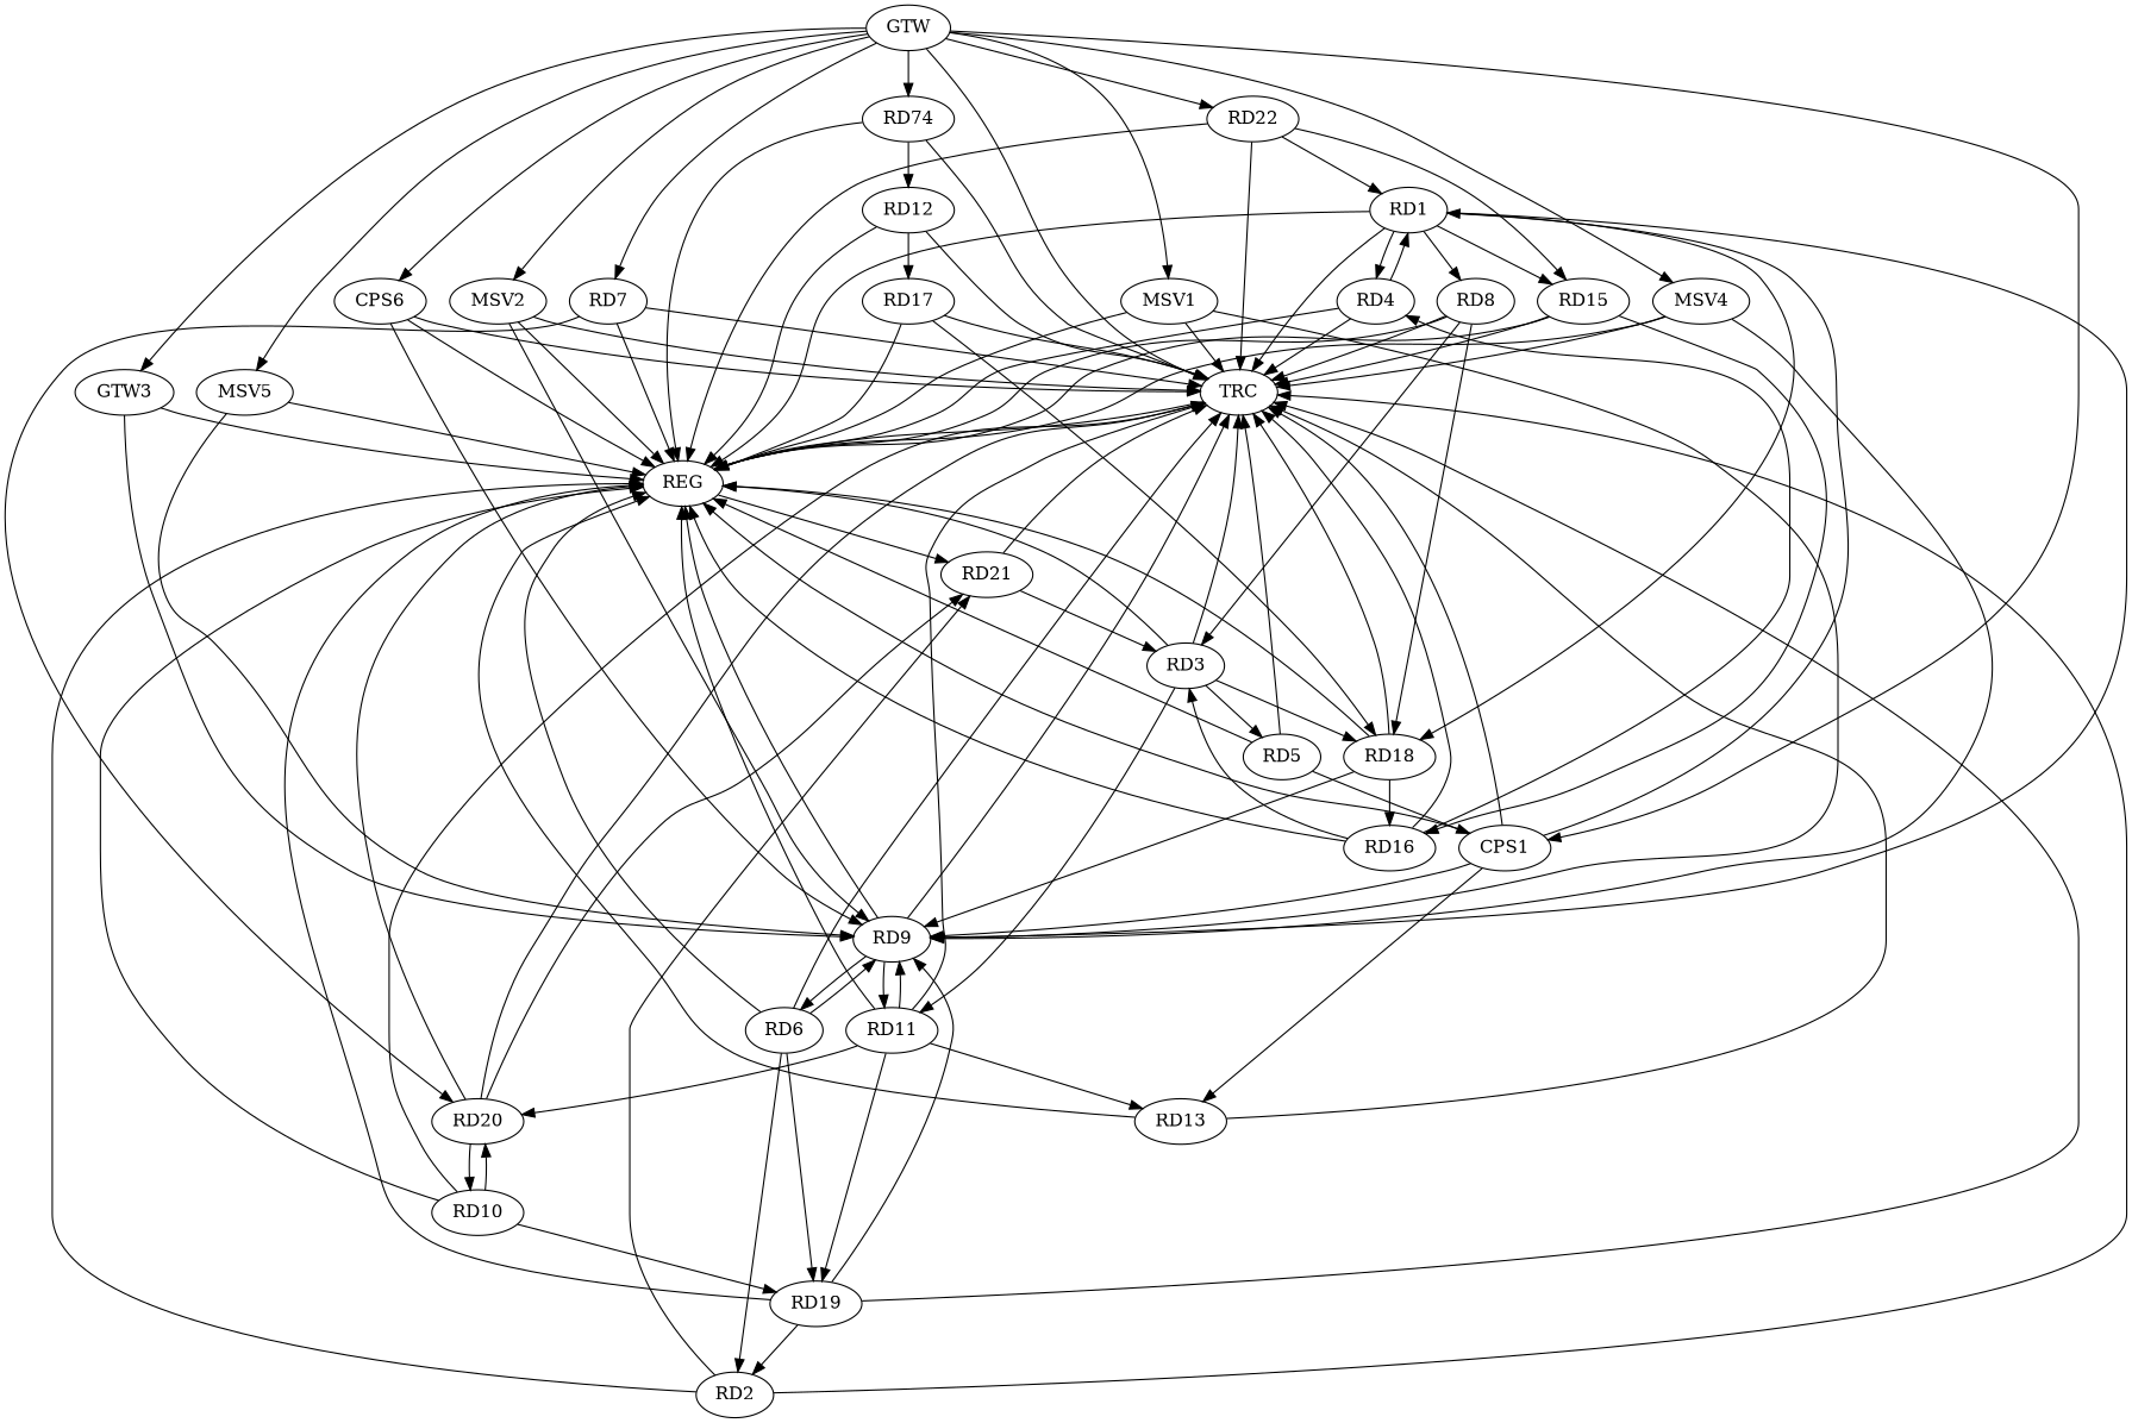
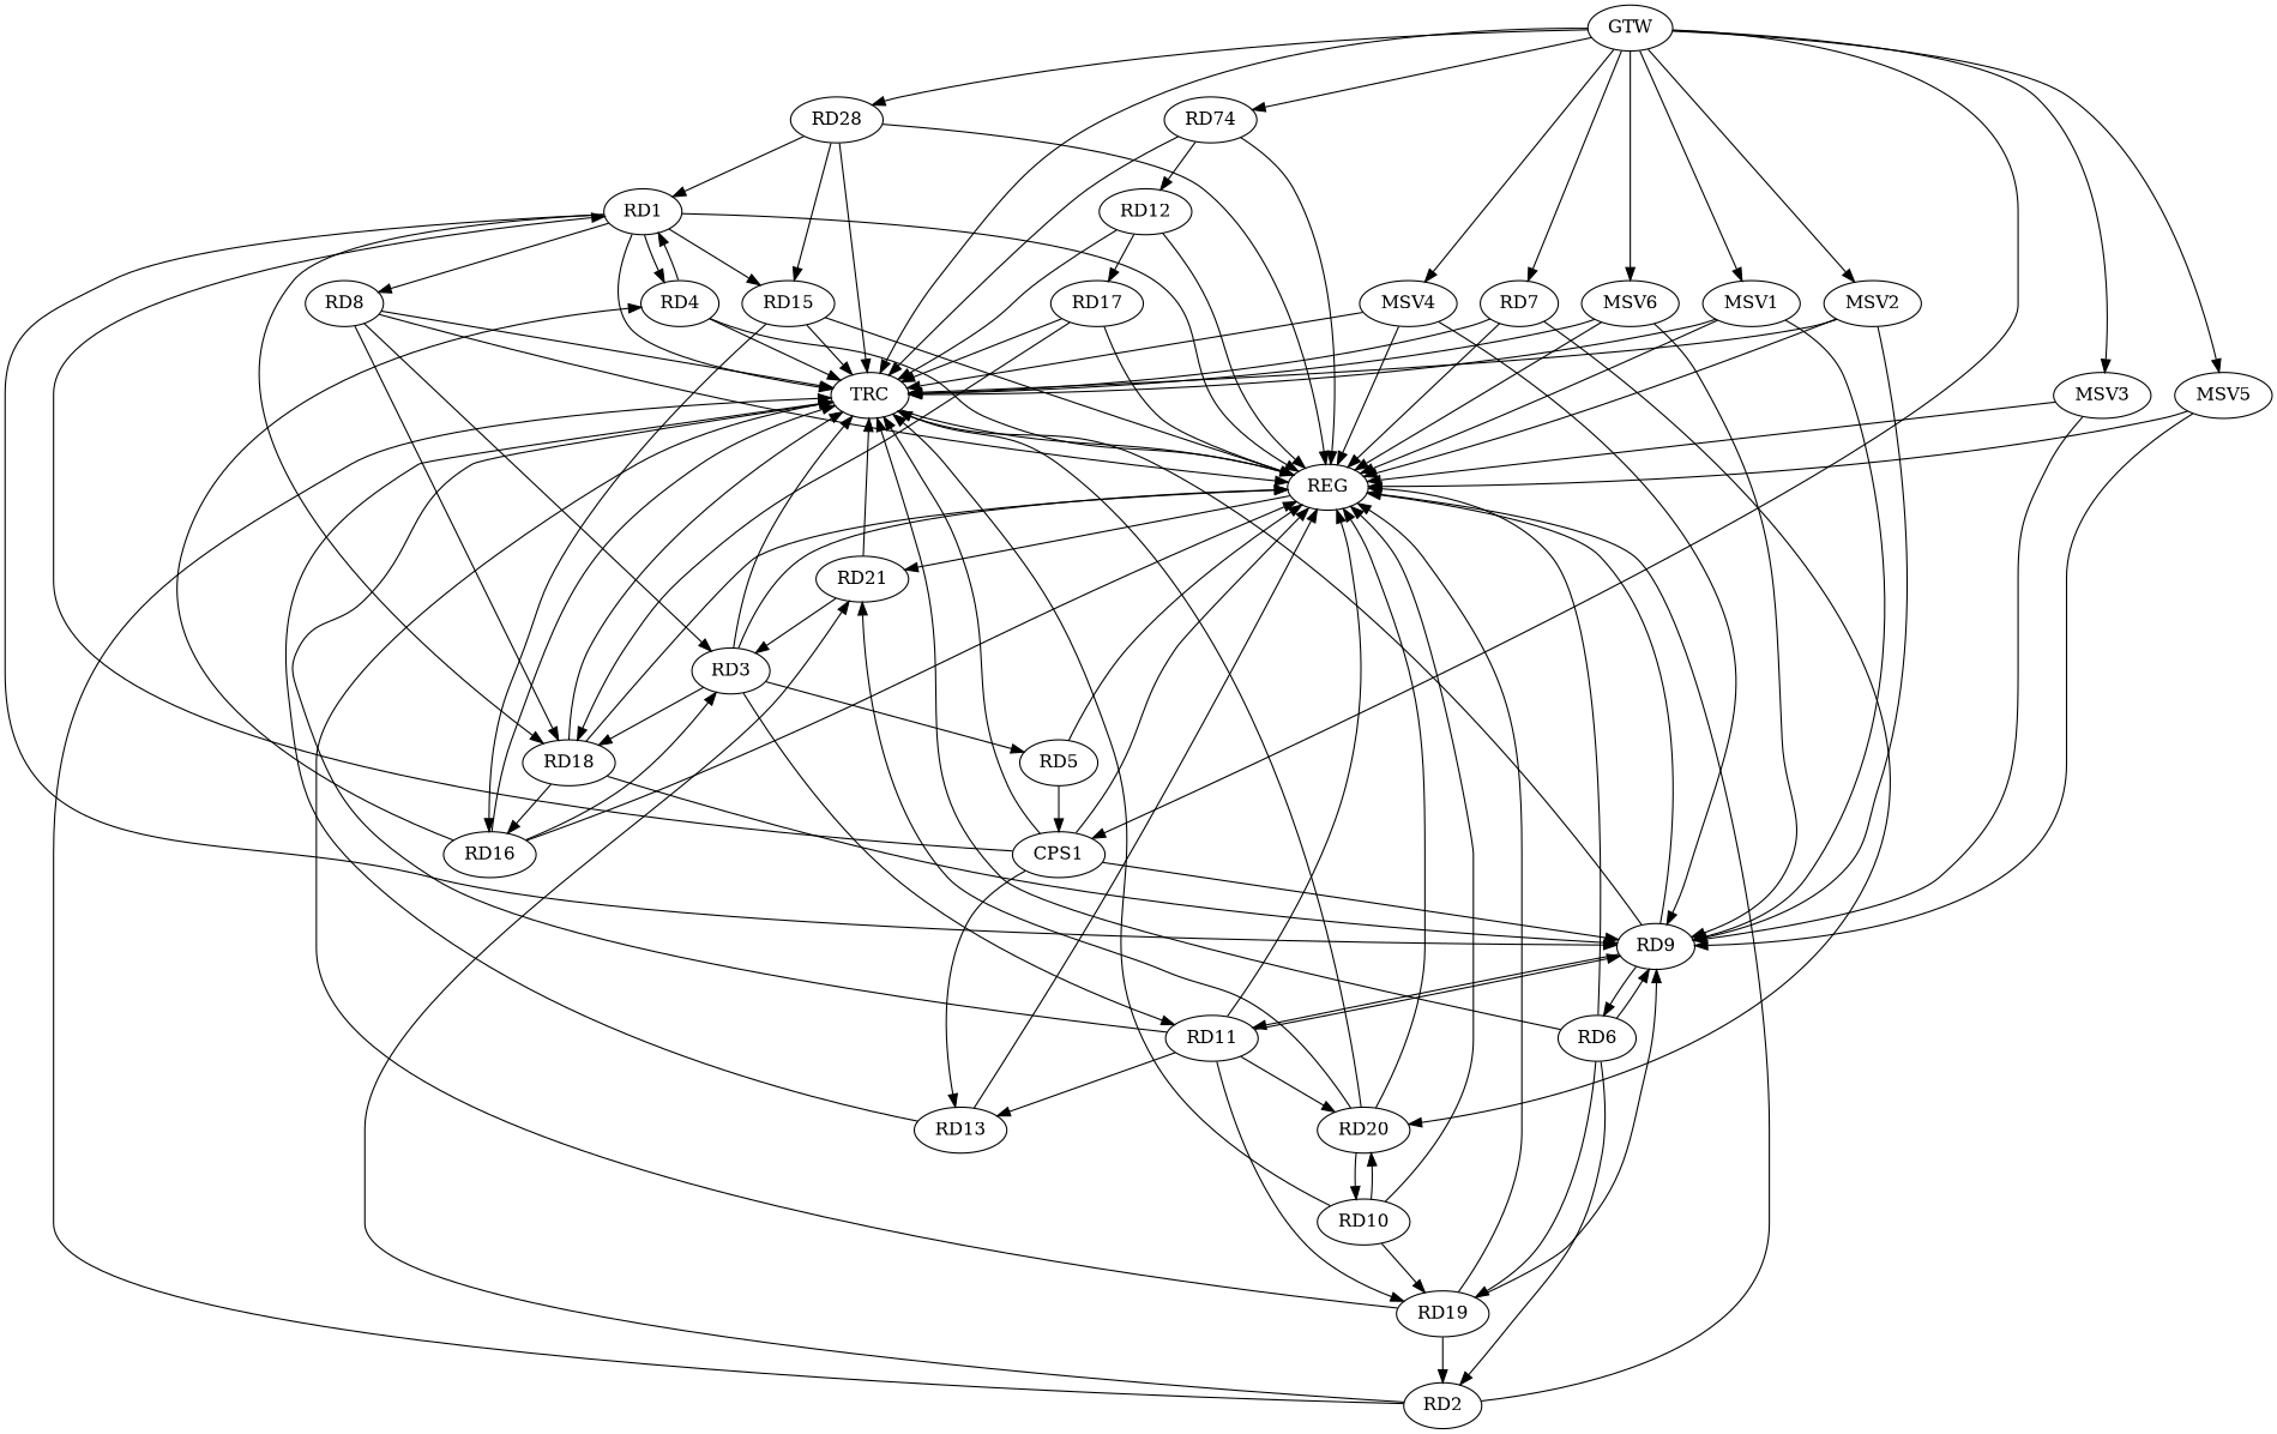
  strict digraph {
    n1 [label=RD1]
    n2 [label=RD4]
    n3 [label=RD8]
    n4 [label=RD9]
    n5 [label=RD15]
    n6 [label=RD18]
    n7 [label=REG]
    n8 [label=TRC]
    n9 [label=RD3]
    n10 [label=RD6]
    n11 [label=RD11]
    n12 [label=RD16]
    n13 [label=RD21]
    n14 [label=RD2]
    n15 [label=RD19]
    n16 [label=RD5]
    n17 [label=CPS1]
    n18 [label=RD20]
    n19 [label=RD13]
    n20 [label=RD7]
    n21 [label=RD10]
    n22 [label=RD12]
    n23 [label=RD17]
    n24 [label=RD74]
-   n25 [label=RD22]
+   n25 [label=RD28]
    n26 [label=GTW]
    n27 [label=MSV1]
    n28 [label=MSV2]
-   n29 [label=GTW3]
+   n29 [label=MSV3]
    n30 [label=MSV4]
    n31 [label=MSV5]
-   n32 [label=CPS6]
+   n32 [label=MSV6]
    n1 -> n2
    n1 -> n3
    n1 -> n4
    n1 -> n5
    n1 -> n6
    n1 -> n7
    n1 -> n8
    n2 -> n1
    n2 -> n7
    n2 -> n8
    n3 -> n6
    n3 -> n7
    n3 -> n8
    n3 -> n9
    n4 -> n7
    n4 -> n8
    n4 -> n10
    n4 -> n11
    n5 -> n7
    n5 -> n8
    n5 -> n12
    n6 -> n4
    n6 -> n7
    n6 -> n8
    n6 -> n12
    n7 -> n13
    n8 -> n7
    n9 -> n6
    n9 -> n7
    n9 -> n8
    n9 -> n11
    n9 -> n16
    n10 -> n4
    n10 -> n7
    n10 -> n8
    n10 -> n14
    n10 -> n15
    n11 -> n4
    n11 -> n7
    n11 -> n8
    n11 -> n15
    n11 -> n18
    n11 -> n19
    n12 -> n2
    n12 -> n7
    n12 -> n8
    n12 -> n9
    n13 -> n8
    n13 -> n9
    n14 -> n7
    n14 -> n8
    n14 -> n13
    n15 -> n4
    n15 -> n7
    n15 -> n8
    n15 -> n14
    n16 -> n7
-   n16 -> n8
    n16 -> n17
    n17 -> n1
    n17 -> n4
    n17 -> n7
    n17 -> n8
    n17 -> n19
    n18 -> n7
    n18 -> n8
    n18 -> n13
    n18 -> n21
    n19 -> n7
    n19 -> n8
    n20 -> n7
    n20 -> n8
    n20 -> n18
    n21 -> n7
    n21 -> n8
    n21 -> n15
    n21 -> n18
    n22 -> n7
    n22 -> n8
    n22 -> n23
    n23 -> n6
    n23 -> n7
    n23 -> n8
    n24 -> n7
    n24 -> n8
    n24 -> n22
    n25 -> n1
    n25 -> n5
    n25 -> n7
    n25 -> n8
    n26 -> n8
    n26 -> n17
    n26 -> n20
    n26 -> n24
    n26 -> n25
    n26 -> n27
    n26 -> n28
    n26 -> n29
    n26 -> n30
    n26 -> n31
    n26 -> n32
    n27 -> n4
    n27 -> n7
    n27 -> n8
    n28 -> n4
    n28 -> n7
    n28 -> n8
    n29 -> n4
    n29 -> n7
    n30 -> n4
    n30 -> n7
    n30 -> n8
    n31 -> n4
    n31 -> n7
    n32 -> n4
    n32 -> n7
    n32 -> n8
  }
